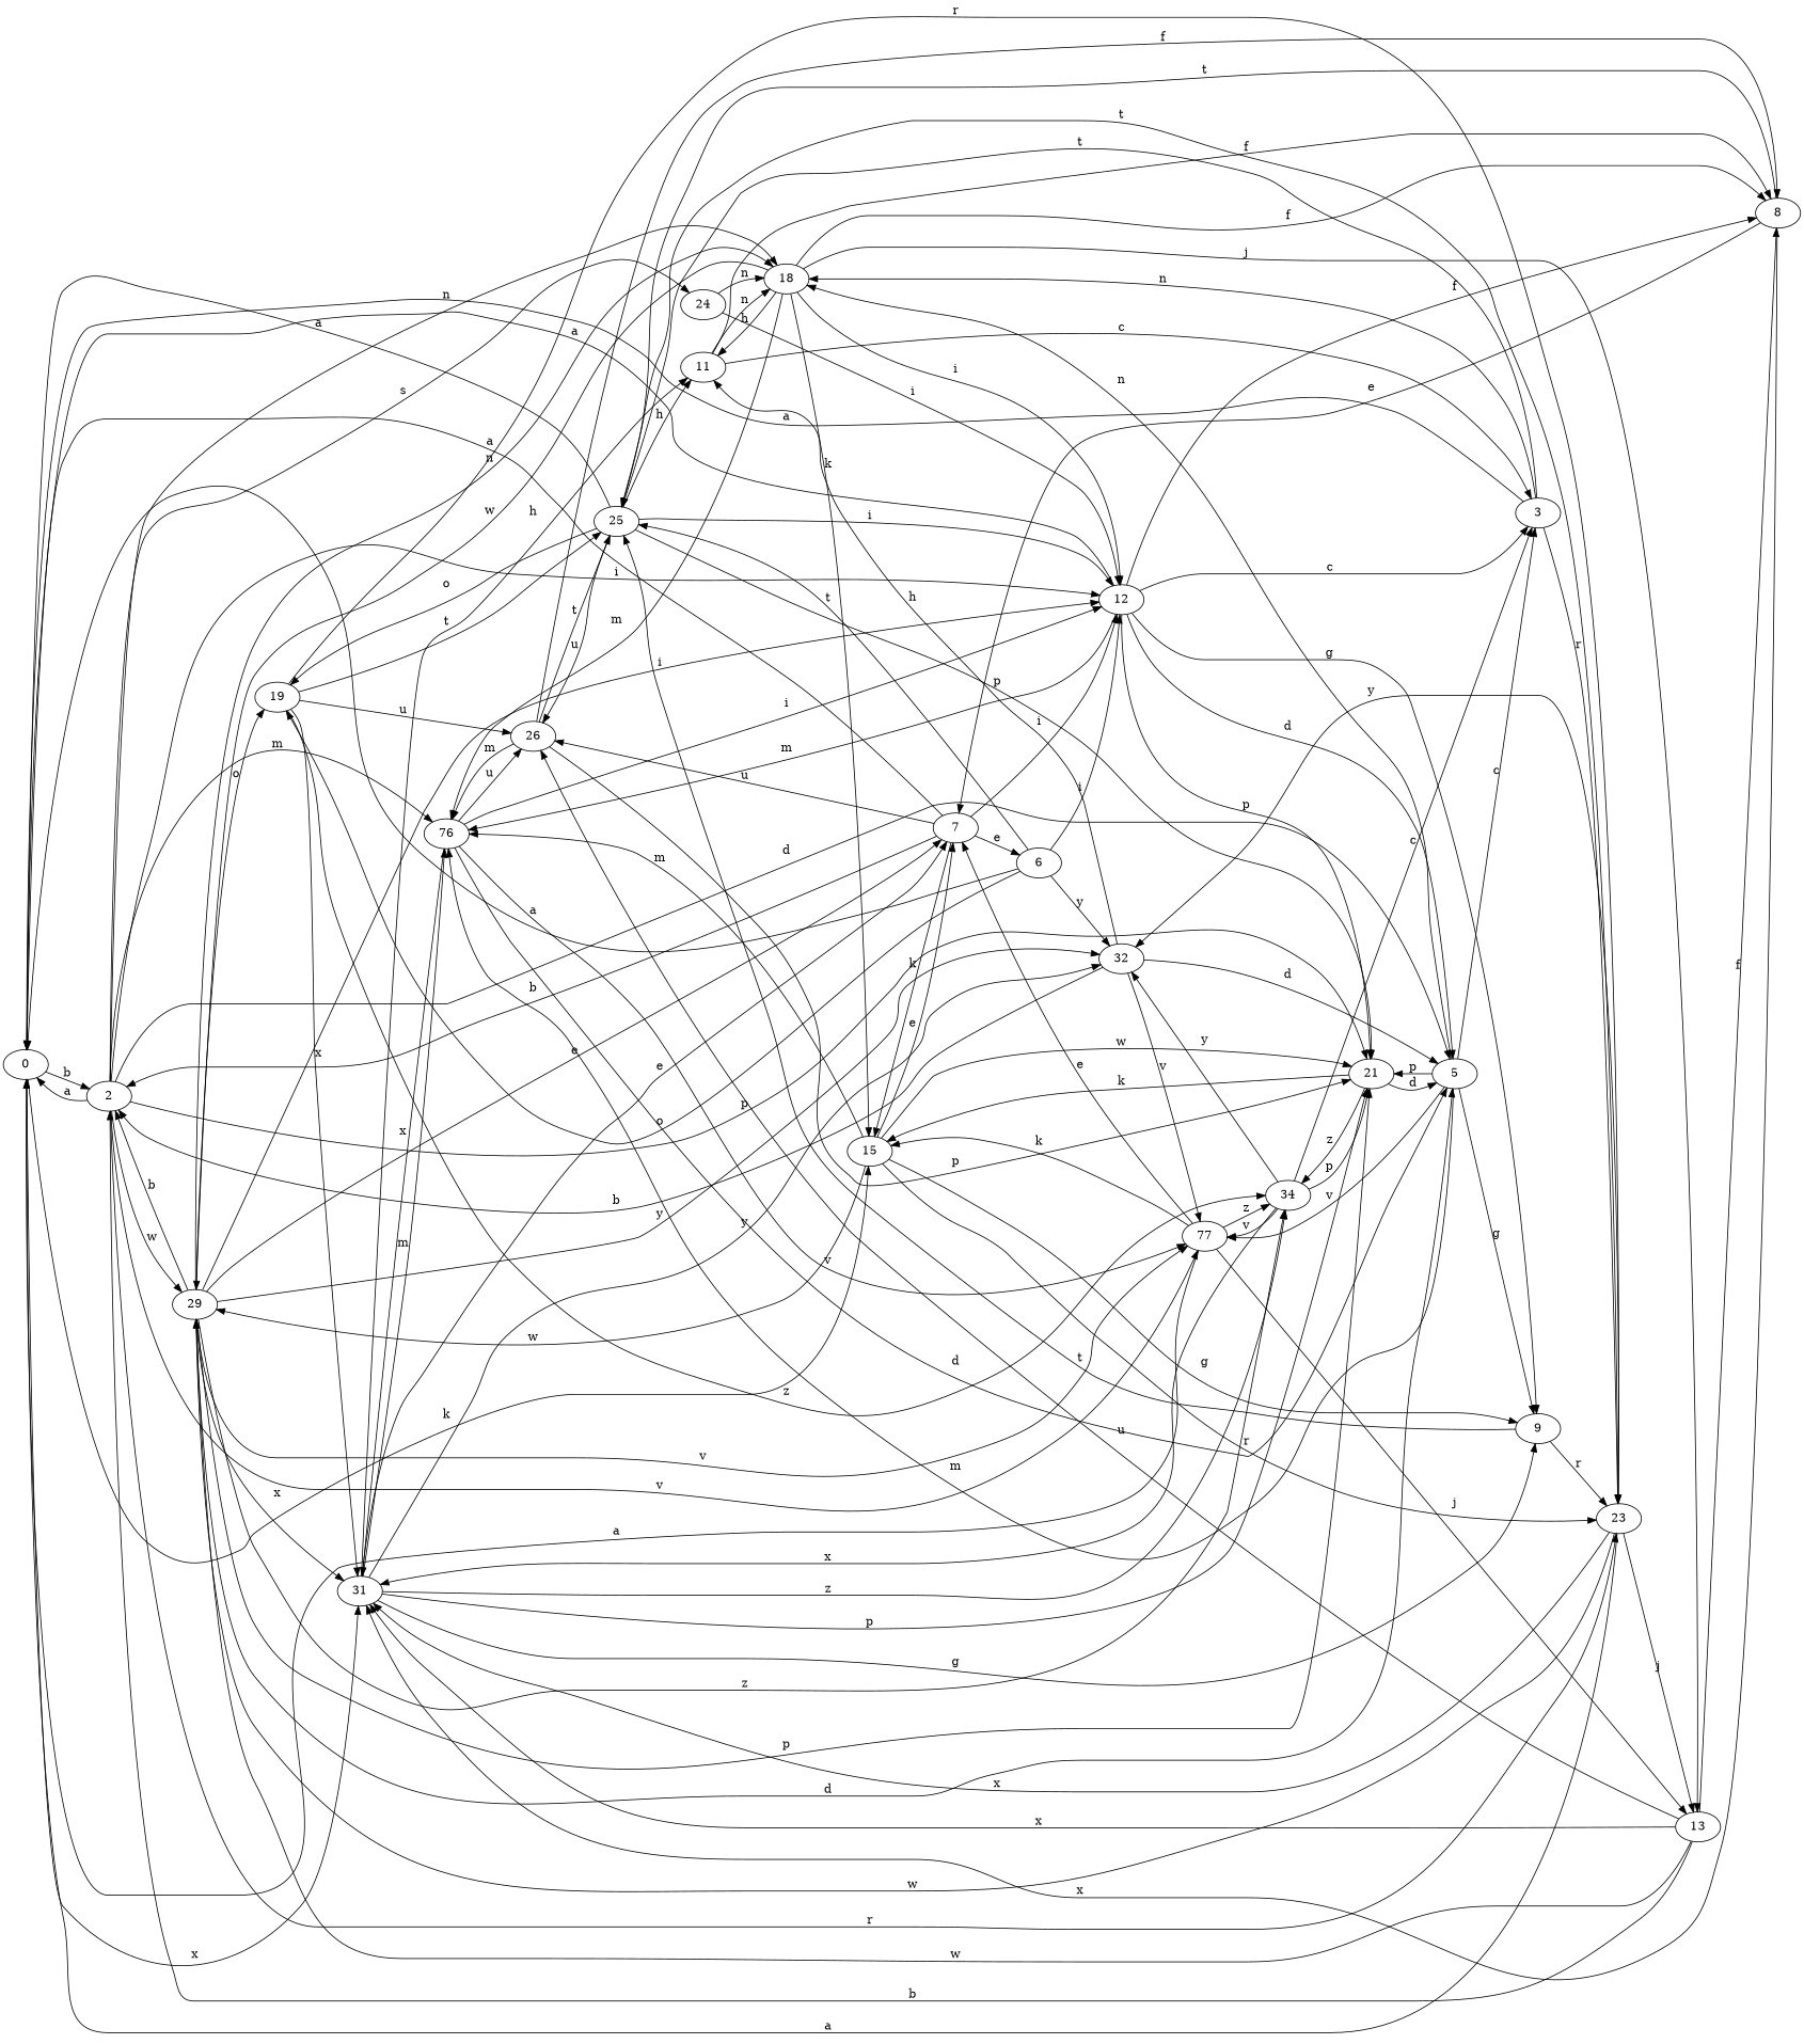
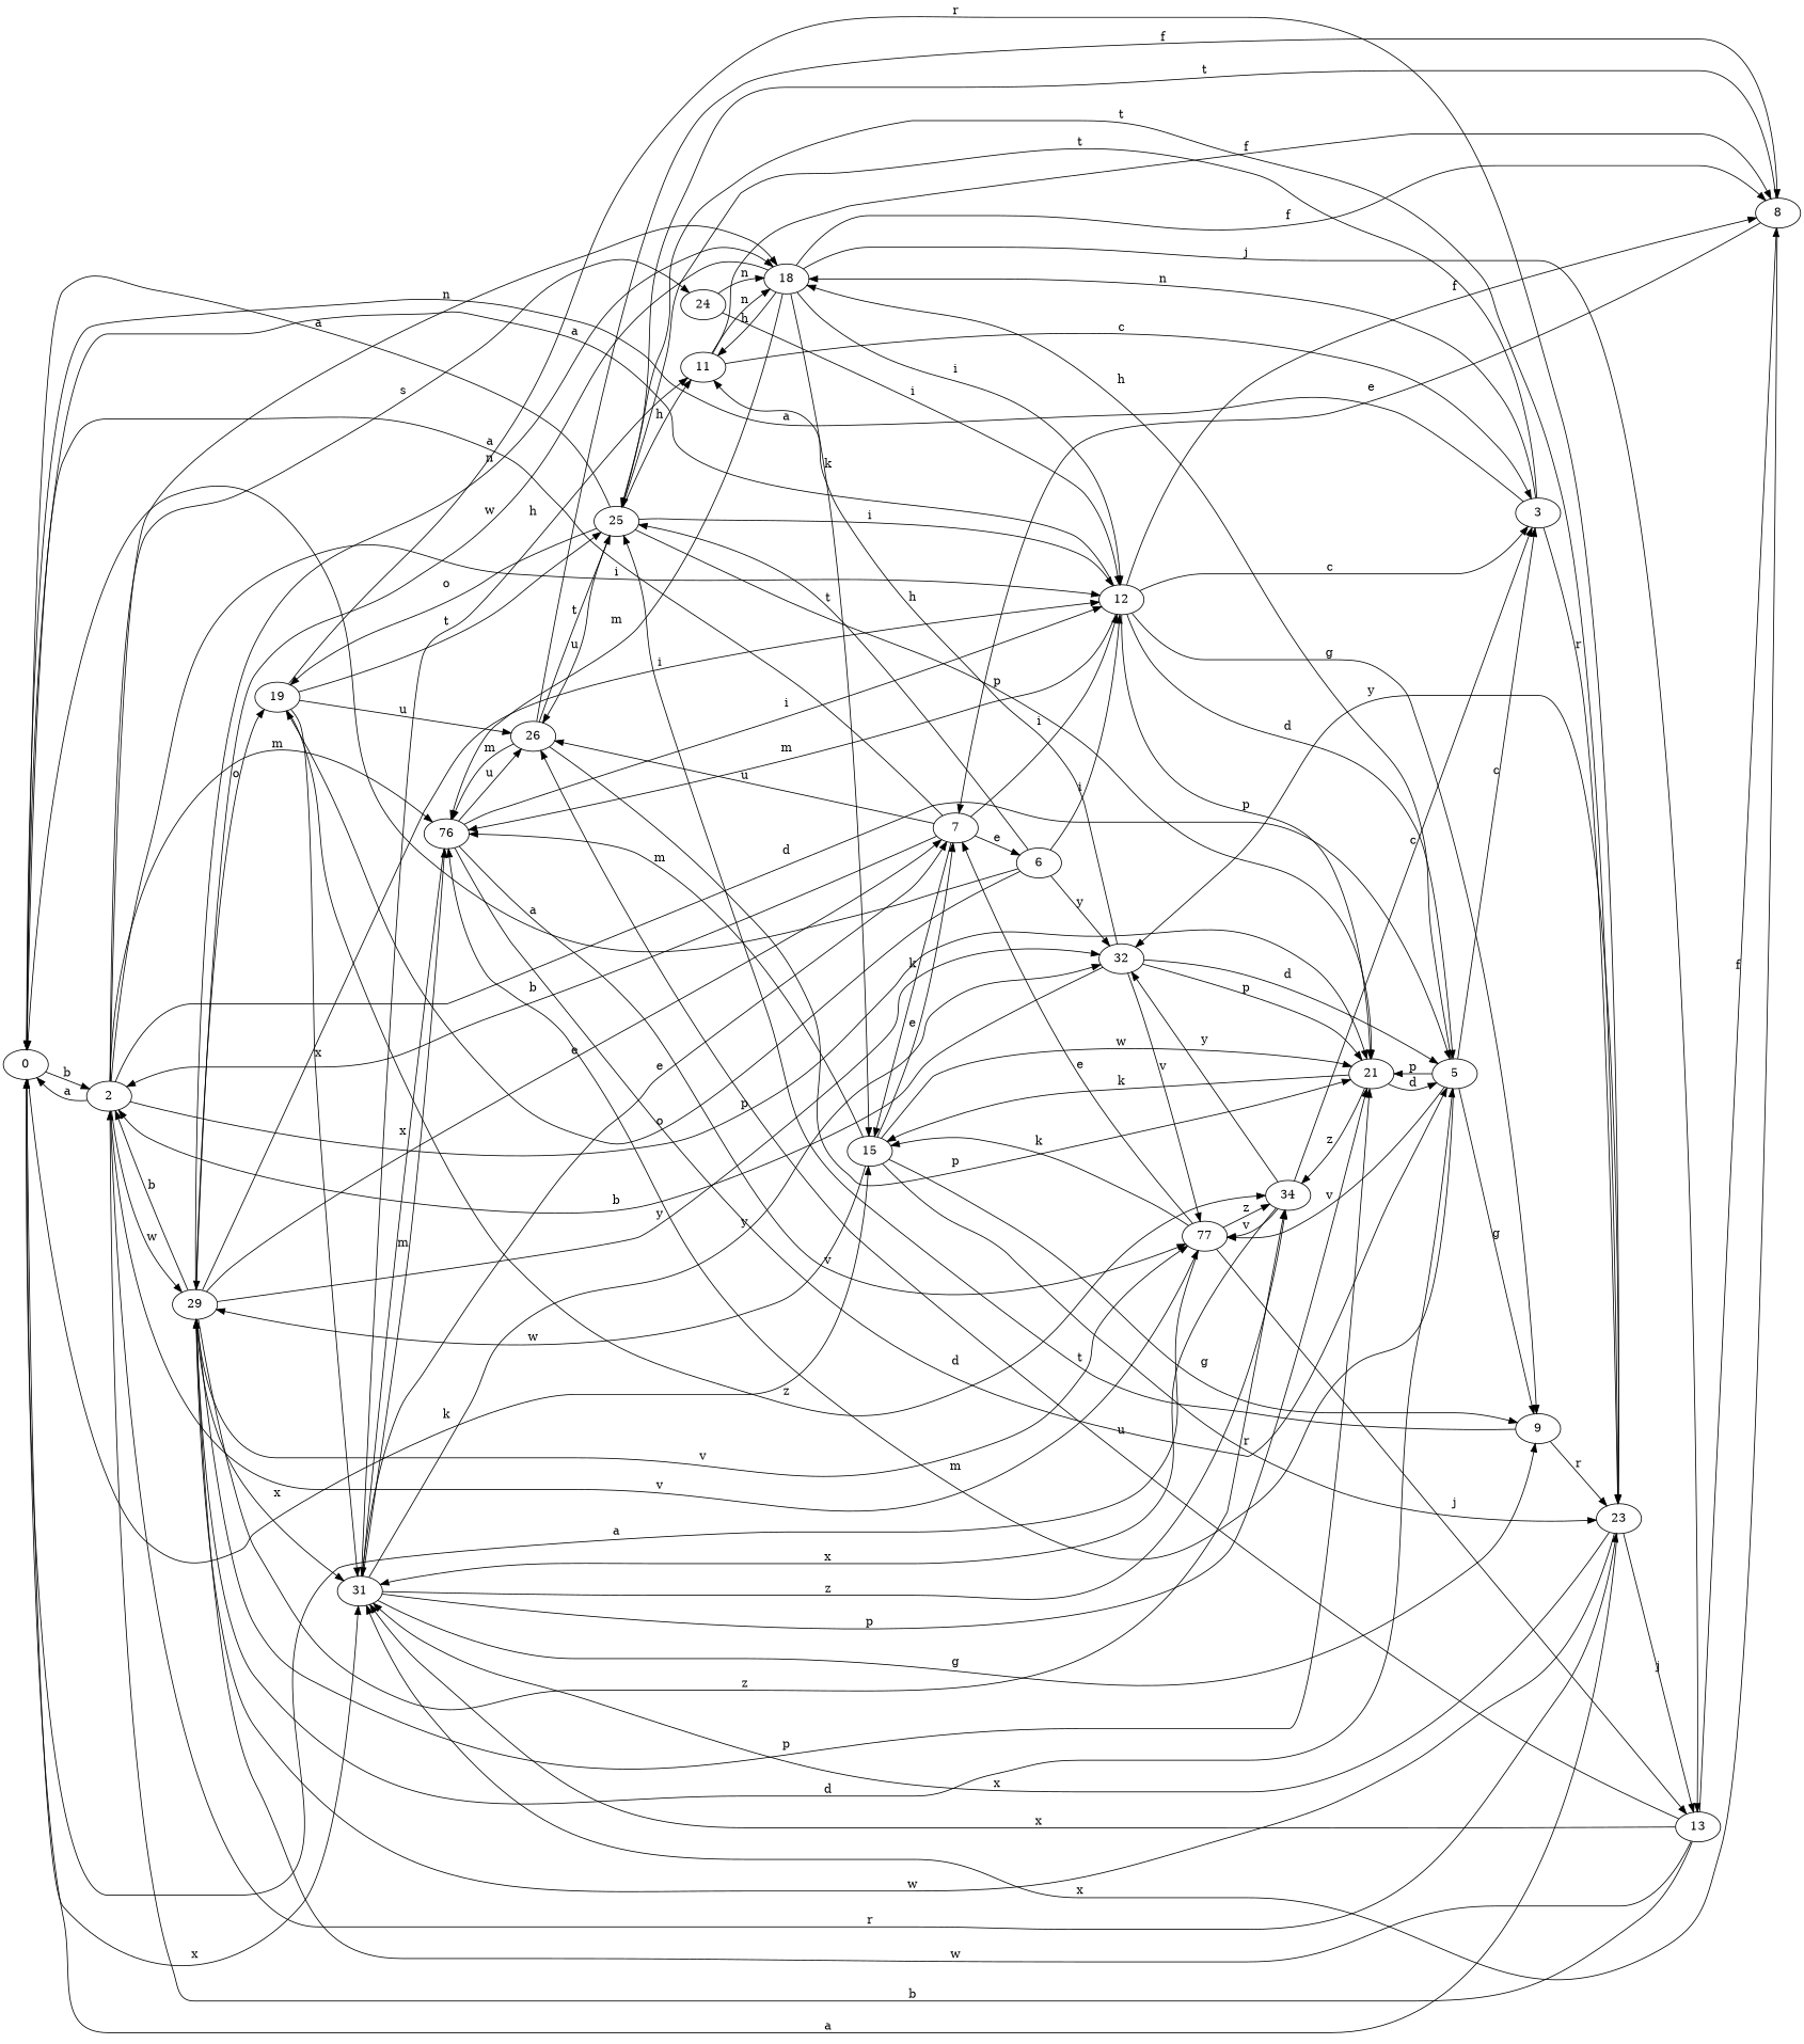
  strict digraph {
    fontname="DejaVu Serif"
    rankdir=LR
    node [fontname="DejaVu Serif"]
    edge [fontname="DejaVu Serif"]
    0
    2
    15
    31
    5
    12
    n7 [label=76]
    18
    21
    23
    24
    n12 [label=77]
    29
    9
    7
    32
    11
    34
    3
    8
    26
    13
    25
    19
    6
    0 -> 2 [label=b]
    0 -> 15 [label=k]
    0 -> 31 [label=x]
    2 -> 0 [label=a]
    2 -> 5 [label=d]
    2 -> 12 [label=i]
    2 -> n7 [label=m]
    2 -> 18 [label=n]
    2 -> 21 [label=p]
    2 -> 23 [label=r]
    2 -> 24 [label=s]
    2 -> n12 [label=v]
    2 -> 29 [label=w]
    15 -> n7 [label=m]
    15 -> 21 [label=w]
    15 -> 23 [label=r]
    15 -> 29 [label=w]
    15 -> 9 [label=g]
    15 -> 7 [label=e]
    31 -> n7 [label=m]
    31 -> 21 [label=p]
    31 -> 9 [label=g]
    31 -> 7 [label=e]
    31 -> 32 [label=y]
    31 -> 11 [label=h]
    31 -> 34 [label=z]
    5 -> n7 [label=m]
-   5 -> 18 [label=n]
+   5 -> 18 [label=h]
    5 -> 21 [label=p]
    5 -> n12 [label=v]
    5 -> 9 [label=g]
    5 -> 3 [label=c]
    12 -> 0 [label=a]
    12 -> 5 [label=d]
    12 -> n7 [label=m]
    12 -> 21 [label=p]
    12 -> 9 [label=g]
    12 -> 3 [label=c]
    12 -> 8 [label=f]
    n7 -> 31 [label=x]
    n7 -> 5 [label=d]
    n7 -> 12 [label=i]
    n7 -> n12 [label=v]
    n7 -> 26 [label=u]
    18 -> 15 [label=k]
    18 -> 12 [label=i]
    18 -> n7 [label=m]
    18 -> 29 [label=w]
    18 -> 11 [label=h]
    18 -> 8 [label=f]
    18 -> 13 [label=j]
    21 -> 15 [label=k]
    21 -> 5 [label=d]
    21 -> 34 [label=z]
    23 -> 0 [label=a]
    23 -> 31 [label=x]
    23 -> 29 [label=w]
    23 -> 32 [label=y]
    23 -> 13 [label=j]
    23 -> 25 [label=t]
    24 -> 12 [label=i]
    24 -> 18 [label=n]
    n12 -> 0 [label=a]
    n12 -> 15 [label=k]
    n12 -> 7 [label=e]
    n12 -> 34 [label=z]
    n12 -> 13 [label=j]
    29 -> 2 [label=b]
    29 -> 31 [label=x]
    29 -> 5 [label=d]
    29 -> 12 [label=i]
    29 -> 18 [label=n]
    29 -> 21 [label=p]
    29 -> n12 [label=v]
    29 -> 7 [label=e]
    29 -> 32 [label=y]
    29 -> 34 [label=z]
    29 -> 19 [label=o]
    9 -> 23 [label=r]
    9 -> 25 [label=t]
    7 -> 0 [label=a]
    7 -> 2 [label=b]
    7 -> 15 [label=k]
    7 -> 12 [label=i]
    7 -> 26 [label=u]
    7 -> 6 [label=e]
    32 -> 2 [label=b]
    32 -> 5 [label=d]
    32 -> n12 [label=v]
    32 -> 11 [label=h]
    11 -> 18 [label=n]
    11 -> 3 [label=c]
    11 -> 8 [label=f]
    34 -> 31 [label=x]
-   34 -> 21 [label=p]
+   32 -> 21 [label=p]
    34 -> n12 [label=v]
    34 -> 32 [label=y]
    34 -> 3 [label=c]
    3 -> 0 [label=a]
    3 -> 18 [label=n]
    3 -> 23 [label=r]
    3 -> 25 [label=t]
    8 -> 31 [label=x]
    8 -> 7 [label=e]
    8 -> 25 [label=t]
    26 -> n7 [label=m]
    26 -> 21 [label=p]
    26 -> 8 [label=f]
    26 -> 25 [label=t]
    13 -> 2 [label=b]
    13 -> 31 [label=x]
    13 -> 29 [label=w]
    13 -> 8 [label=f]
    13 -> 26 [label=u]
    25 -> 0 [label=a]
    25 -> 12 [label=i]
    25 -> 21 [label=p]
    25 -> 11 [label=h]
    25 -> 26 [label=u]
    25 -> 19 [label=o]
    19 -> 31 [label=x]
    19 -> 23 [label=r]
    19 -> 34 [label=z]
    19 -> 26 [label=u]
    19 -> 25 [label=t]
    6 -> 0 [label=a]
    6 -> 12 [label=i]
    6 -> 32 [label=y]
    6 -> 25 [label=t]
    6 -> 19 [label=o]
  }
